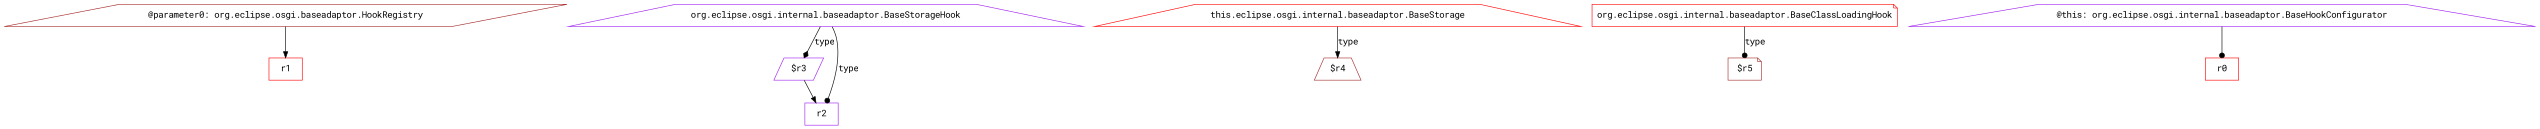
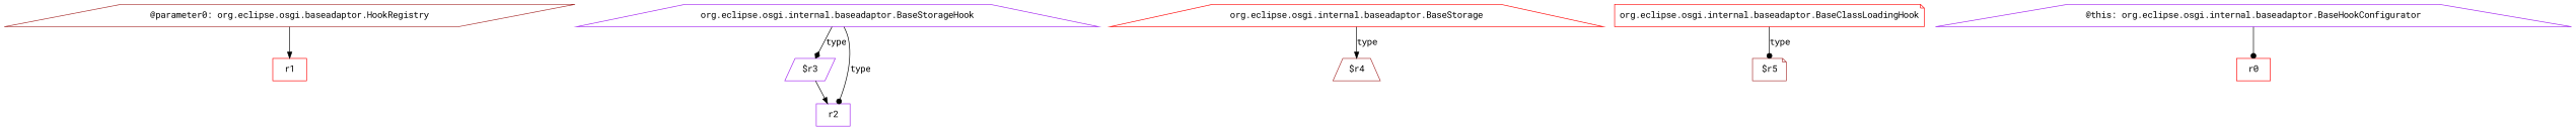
  digraph {
    fontname="Roboto Mono"
    node [color=red fontname="Roboto Mono" shape=trapezium]
    edge [arrowhead=normal fontname="Roboto Mono"]
    n1 [color=brown label="@parameter0: org.eclipse.osgi.baseadaptor.HookRegistry" shape=parallelogram]
    n2 [label=r1 shape=box]
    n3 [color=purple label="$r3" shape=parallelogram]
    n4 [color=purple label=r2 shape=box]
    n5 [color=purple label="org.eclipse.osgi.internal.baseadaptor.BaseStorageHook"]
-   n6 [label="this.eclipse.osgi.internal.baseadaptor.BaseStorage"]
+   n6 [label="org.eclipse.osgi.internal.baseadaptor.BaseStorage"]
    n7 [color=brown label="$r4"]
    n8 [label="org.eclipse.osgi.internal.baseadaptor.BaseClassLoadingHook" shape=note]
    n9 [color=brown label="$r5" shape=note]
    n10 [color=purple label="@this: org.eclipse.osgi.internal.baseadaptor.BaseHookConfigurator"]
    n11 [label=r0 shape=box]
    n1 -> n2
    n3 -> n4
    n5 -> n3 [arrowhead=diamond label=type]
    n5 -> n4 [arrowhead=dot label=type]
    n6 -> n7 [label=type]
    n8 -> n9 [arrowhead=dot label=type]
    n10 -> n11 [arrowhead=dot]
  }
